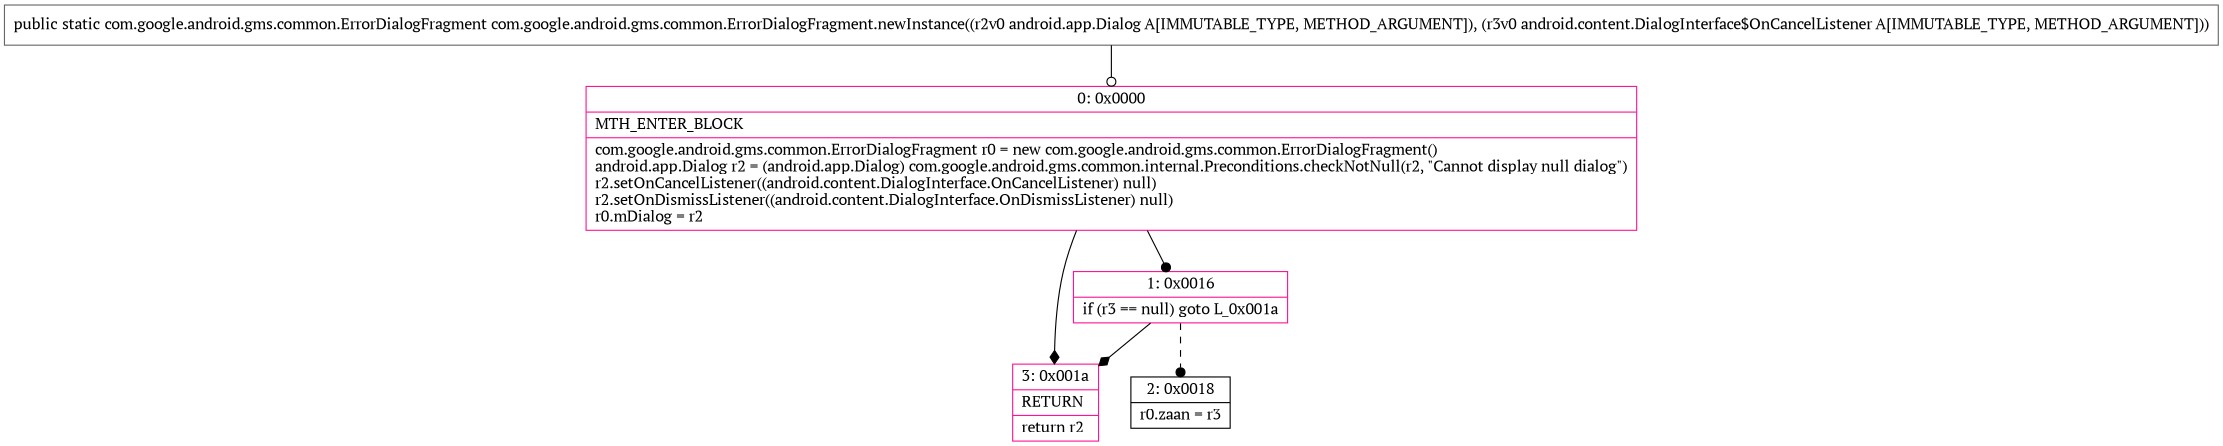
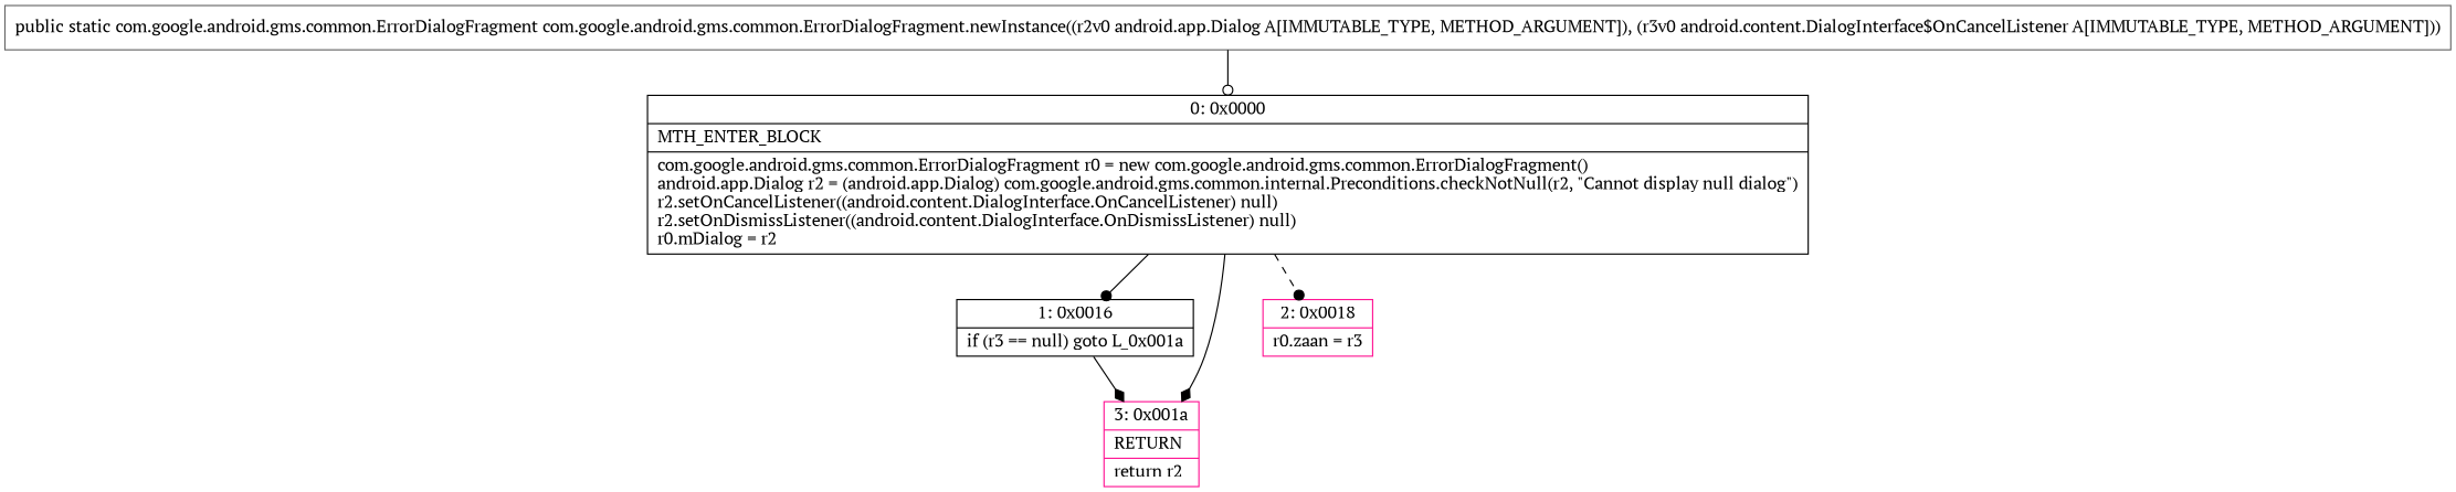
  digraph {
    fontname="PT Serif"
    node [color=black fontname="PT Serif" shape=record]
    edge [arrowhead=dot fontname="PT Serif"]
-   n1 [color=deeppink label="{0\:\ 0x0000|MTH_ENTER_BLOCK\l|com.google.android.gms.common.ErrorDialogFragment r0 = new com.google.android.gms.common.ErrorDialogFragment()\landroid.app.Dialog r2 = (android.app.Dialog) com.google.android.gms.common.internal.Preconditions.checkNotNull(r2, \"Cannot display null dialog\")\lr2.setOnCancelListener((android.content.DialogInterface.OnCancelListener) null)\lr2.setOnDismissListener((android.content.DialogInterface.OnDismissListener) null)\lr0.mDialog = r2\l}"]
-   n2 [color=deeppink label="{1\:\ 0x0016|if (r3 == null) goto L_0x001a\l}"]
+   n1 [label="{0\:\ 0x0000|MTH_ENTER_BLOCK\l|com.google.android.gms.common.ErrorDialogFragment r0 = new com.google.android.gms.common.ErrorDialogFragment()\landroid.app.Dialog r2 = (android.app.Dialog) com.google.android.gms.common.internal.Preconditions.checkNotNull(r2, \"Cannot display null dialog\")\lr2.setOnCancelListener((android.content.DialogInterface.OnCancelListener) null)\lr2.setOnDismissListener((android.content.DialogInterface.OnDismissListener) null)\lr0.mDialog = r2\l}"]
+   n2 [label="{1\:\ 0x0016|if (r3 == null) goto L_0x001a\l}"]
    n3 [color=deeppink label="{3\:\ 0x001a|RETURN\l|return r2\l}"]
-   n4 [label="{2\:\ 0x0018|r0.zaan = r3\l}"]
+   n4 [color=deeppink label="{2\:\ 0x0018|r0.zaan = r3\l}"]
    n5 [color=gray40 label="{public static com.google.android.gms.common.ErrorDialogFragment com.google.android.gms.common.ErrorDialogFragment.newInstance((r2v0 android.app.Dialog A[IMMUTABLE_TYPE, METHOD_ARGUMENT]), (r3v0 android.content.DialogInterface$OnCancelListener A[IMMUTABLE_TYPE, METHOD_ARGUMENT])) }"]
    n1 -> n2
    n1 -> n3 [arrowhead=diamond]
    n2 -> n3 [arrowhead=diamond]
-   n2 -> n4 [style=dashed]
+   n1 -> n4 [style=dashed]
    n5 -> n1 [arrowhead=odot]
  }
